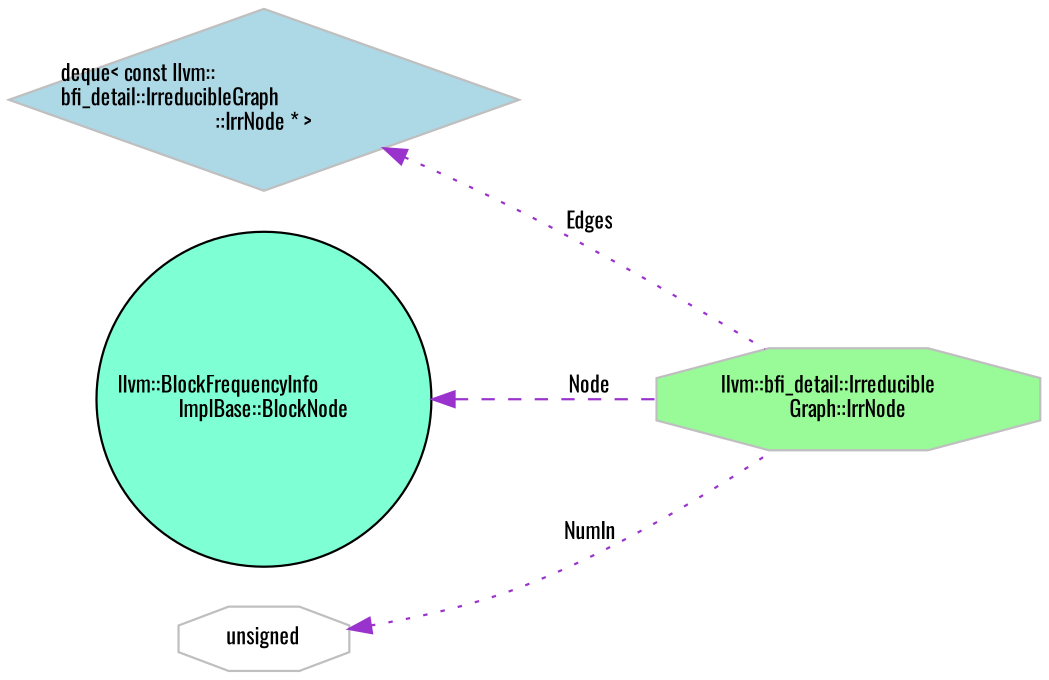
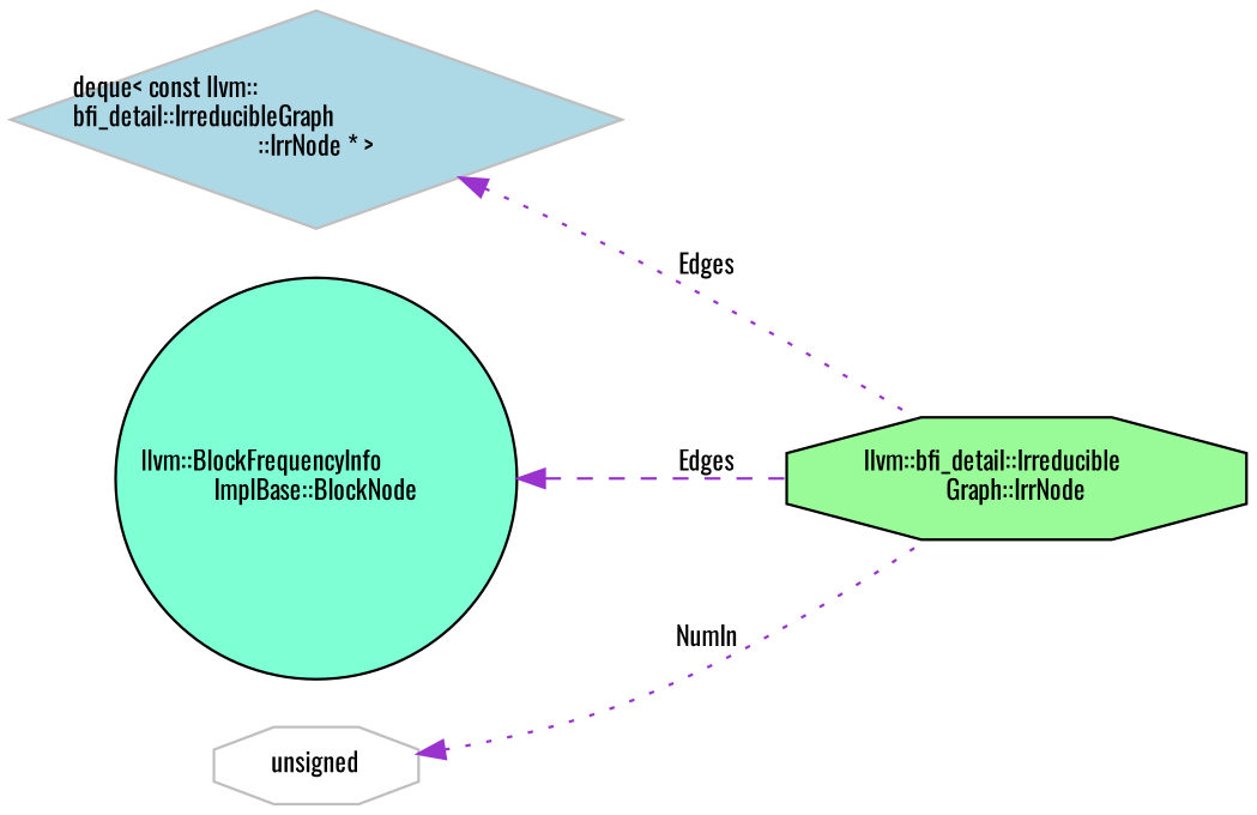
  digraph {
    fontname=Oswald
    rankdir=LR
    node [color=black fontname=Oswald fontsize=10 shape=octagon style=filled]
    edge [color=darkorchid3 dir=back fontname=Oswald fontsize=10 labelfontname=Helvetica labelfontsize=10 style=dotted]
-   n1 [color=grey75 fillcolor=palegreen fontcolor=black height=0.2 label="llvm::bfi_detail::Irreducible\lGraph::IrrNode" width=0.4]
+   n1 [fillcolor=palegreen fontcolor=black height=0.2 label="llvm::bfi_detail::Irreducible\lGraph::IrrNode" width=0.4]
    n2 [color=grey75 fillcolor=lightblue height=0.2 label="deque\< const llvm::\lbfi_detail::IrreducibleGraph\l::IrrNode * \>" shape=diamond width=0.4]
    n3 [fillcolor=aquamarine height=0.2 label="llvm::BlockFrequencyInfo\lImplBase::BlockNode" shape=circle width=0.4]
    n4 [color=grey75 fillcolor=white height=0.2 label=unsigned width=0.4]
    n2 -> n1 [label=" Edges"]
-   n3 -> n1 [label=" Node" style=dashed]
+   n3 -> n1 [label=" Edges" style=dashed]
    n4 -> n1 [label=" NumIn"]
  }
